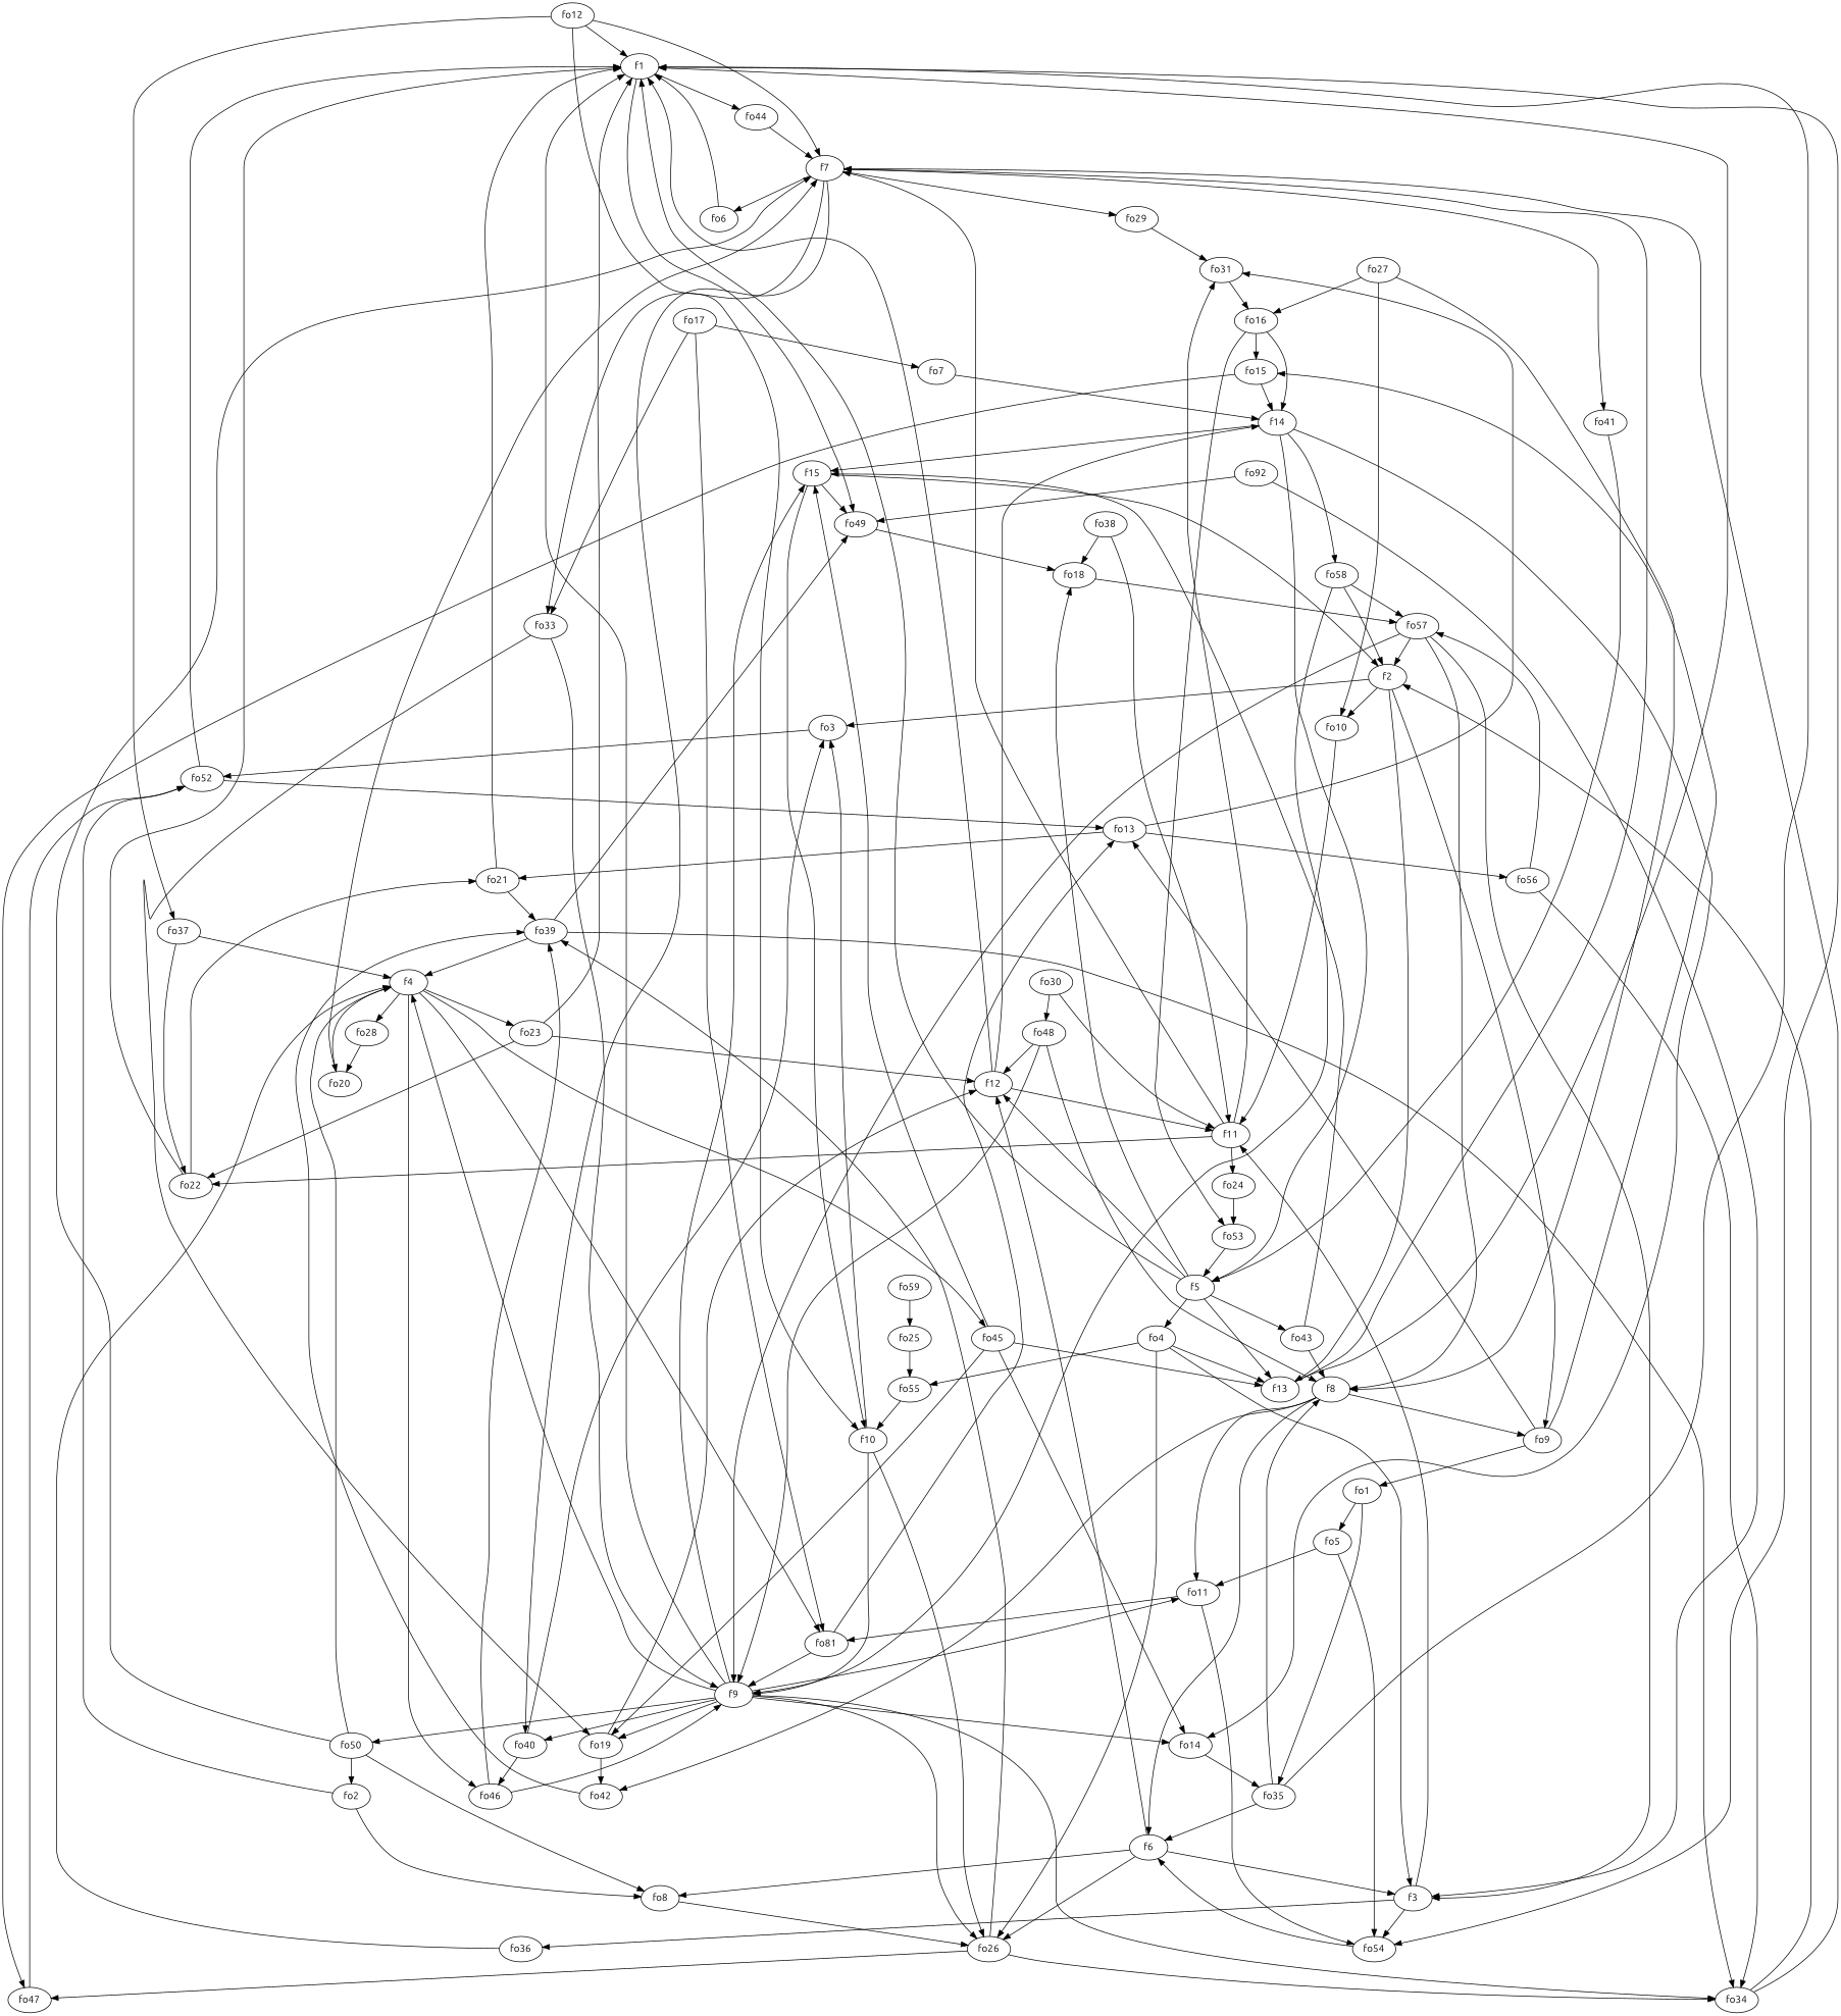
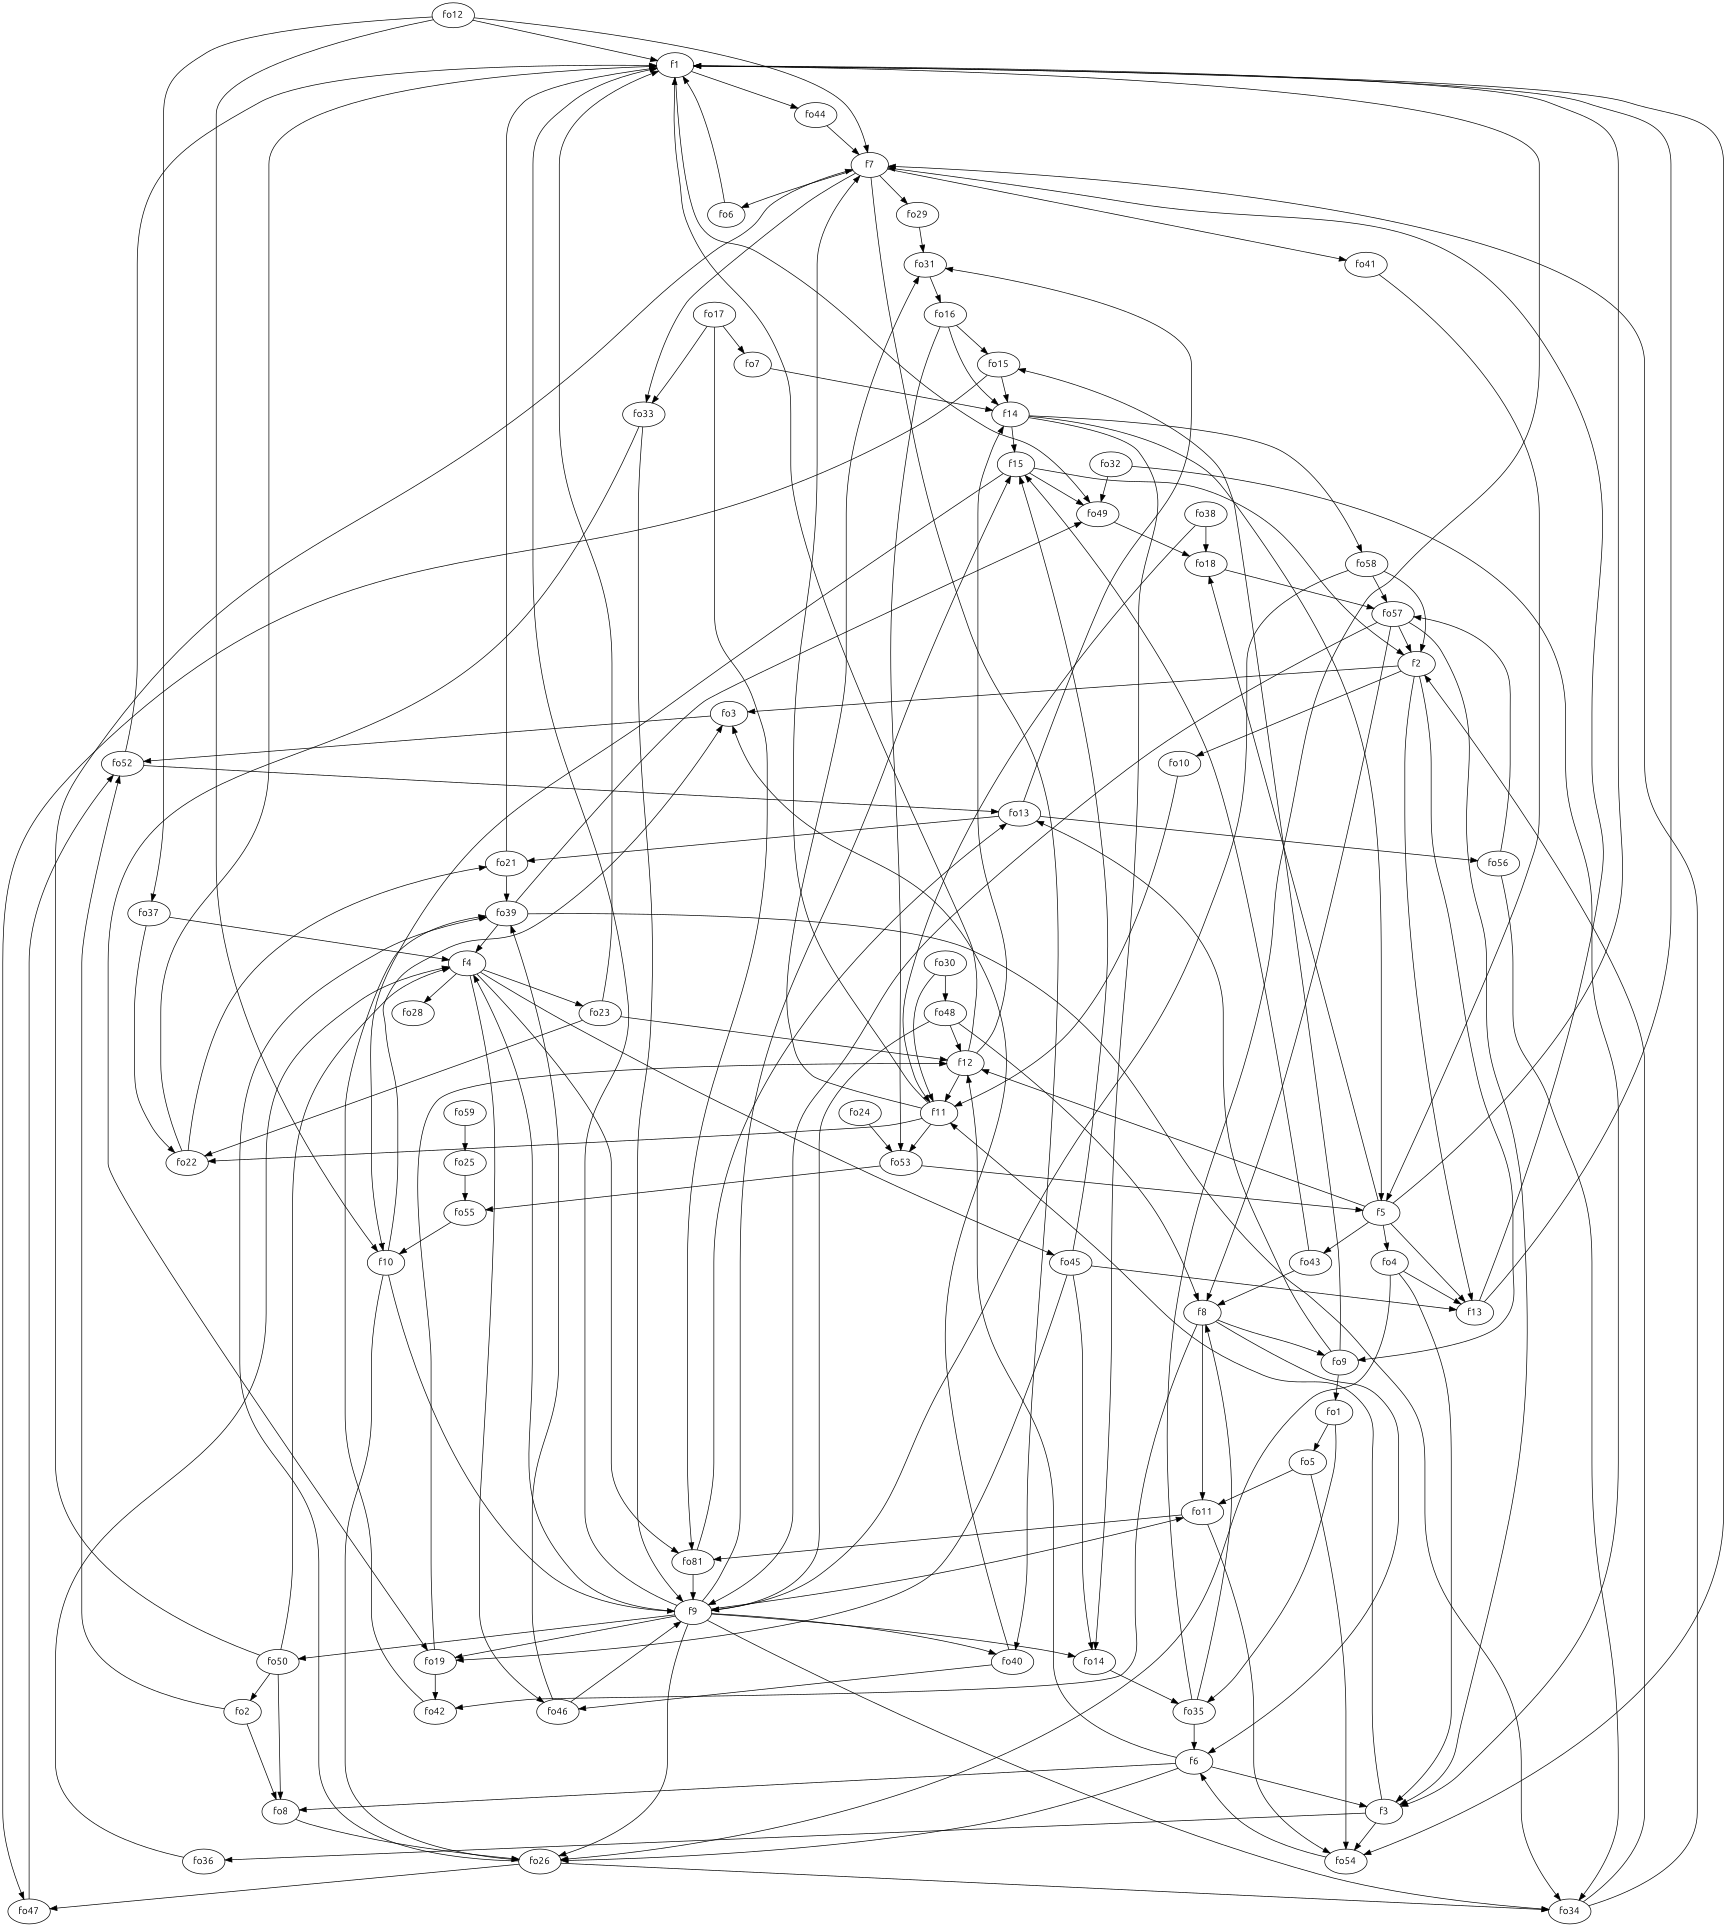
  strict digraph {
    fontname=Ubuntu
    node [fontname=Ubuntu]
    edge [fontname=Ubuntu weight=2]
    f1
    fo44
    fo49
    fo54
    f7
    fo18
    f6
    f2
    f13
    fo3
    fo9
    fo10
    fo52
    fo1
    fo13
    fo15
    f11
    f3
    fo36
    fo22
    fo31
    fo53
    f4
-   fo20
    fo23
    fo28
    fo45
    fo46
    n29 [label=fo81]
    f12
    f15
    fo14
    fo19
    f9
    fo39
    f5
    fo4
    fo43
    f14
    fo26
    fo55
    fo57
    f8
    fo8
    fo34
    fo47
    fo6
    fo29
    fo33
    fo40
    fo41
    fo11
    fo42
    fo50
    f10
    fo35
    fo2
    fo21
    fo16
    fo58
    fo5
    fo7
    fo56
    fo12
    fo37
    fo17
    fo24
    fo25
-   fo27
    fo30
    fo48
-   fo32 [label=fo92]
+   fo32
    fo38
    fo59
    f1 -> fo44
    f1 -> fo49
    f1 -> fo54
    fo44 -> f7
    fo49 -> fo18
    fo54 -> f6
    f7 -> fo6
    f7 -> fo29
    f7 -> fo33
    f7 -> fo40
    f7 -> fo41
    fo18 -> fo57
    f6 -> f3
    f6 -> f12
    f6 -> fo26
    f6 -> fo8
    f2 -> f13
    f2 -> fo3
    f2 -> fo9
    f2 -> fo10
    f13 -> f1
    f13 -> f7
    fo3 -> fo52
    fo9 -> fo1
    fo9 -> fo13
    fo9 -> fo15
    fo10 -> f11
    fo52 -> f1
    fo52 -> fo13
    fo1 -> fo35
    fo1 -> fo5
    fo13 -> fo31
    fo13 -> fo21
    fo13 -> fo56
    fo15 -> f14
    fo15 -> fo47
    f11 -> f7
    f11 -> fo22
    f11 -> fo31
-   f11 -> fo24
+   f11 -> fo53
    f3 -> fo54
    f3 -> f11
    f3 -> fo36
    fo36 -> f4
    fo22 -> f1
    fo22 -> fo21
    fo31 -> fo16
    fo53 -> f5
-   f4 -> fo20
    f4 -> fo23
    f4 -> fo28
    f4 -> fo45
    f4 -> fo46
    f4 -> n29
-   fo20 -> f7
    fo23 -> f1
    fo23 -> fo22
    fo23 -> f12
-   fo28 -> fo20
    fo45 -> f13
    fo45 -> f15
    fo45 -> fo14
    fo45 -> fo19
    fo46 -> f9
    fo46 -> fo39
    n29 -> fo13
    n29 -> f9
    f12 -> f1
    f12 -> f11
    f12 -> f14
    f15 -> fo49
    f15 -> f2
    f15 -> f10
    fo14 -> fo35
    fo19 -> f12
    fo19 -> fo42
    f9 -> f1
    f9 -> f4
    f9 -> f15
    f9 -> fo14
    f9 -> fo19
    f9 -> fo26
    f9 -> fo34
    f9 -> fo40
    f9 -> fo11
    f9 -> fo50
    fo39 -> fo49
    fo39 -> f4
    fo39 -> fo34
    f5 -> f1
    f5 -> fo18
    f5 -> f13
    f5 -> f12
    f5 -> fo4
    f5 -> fo43
    fo4 -> f13
    fo4 -> f3
    fo4 -> fo26
-   fo4 -> fo55
+   fo53 -> fo55
    fo43 -> f15
    fo43 -> f8
    f14 -> f15
    f14 -> fo14
    f14 -> f5
    f14 -> fo58
    fo26 -> fo39
    fo26 -> fo34
    fo26 -> fo47
    fo55 -> f10
    fo57 -> f2
    fo57 -> f3
    fo57 -> f9
    fo57 -> f8
    f8 -> f6
    f8 -> fo9
    f8 -> fo11
    f8 -> fo42
    fo8 -> fo26
    fo34 -> f7
    fo34 -> f2
    fo47 -> fo52
    fo6 -> f1
    fo29 -> fo31
    fo33 -> fo19
    fo33 -> f9
    fo40 -> fo3
    fo40 -> fo46
    fo41 -> f5
    fo11 -> fo54
    fo11 -> n29
    fo42 -> fo39
    fo50 -> f7
    fo50 -> f4
    fo50 -> fo8
    fo50 -> fo2
    f10 -> fo3
    f10 -> f9
    f10 -> fo26
    fo35 -> f1
    fo35 -> f6
    fo35 -> f8
    fo2 -> fo52
    fo2 -> fo8
    fo21 -> f1
    fo21 -> fo39
    fo16 -> fo15
    fo16 -> fo53
    fo16 -> f14
    fo58 -> f2
    fo58 -> f9
    fo58 -> fo57
    fo5 -> fo54
    fo5 -> fo11
    fo7 -> f14
    fo56 -> fo57
    fo56 -> fo34
    fo12 -> f1
    fo12 -> f7
    fo12 -> f10
    fo12 -> fo37
    fo37 -> fo22
    fo37 -> f4
    fo17 -> n29
    fo17 -> fo33
    fo17 -> fo7
    fo24 -> fo53
    fo25 -> fo55
-   fo27 -> fo10
-   fo27 -> f8
-   fo27 -> fo16
    fo30 -> f11
    fo30 -> fo48
    fo48 -> f12
    fo48 -> f9
    fo48 -> f8
    fo32 -> fo49
    fo32 -> f3
    fo38 -> fo18
    fo38 -> f11
    fo59 -> fo25
  }
